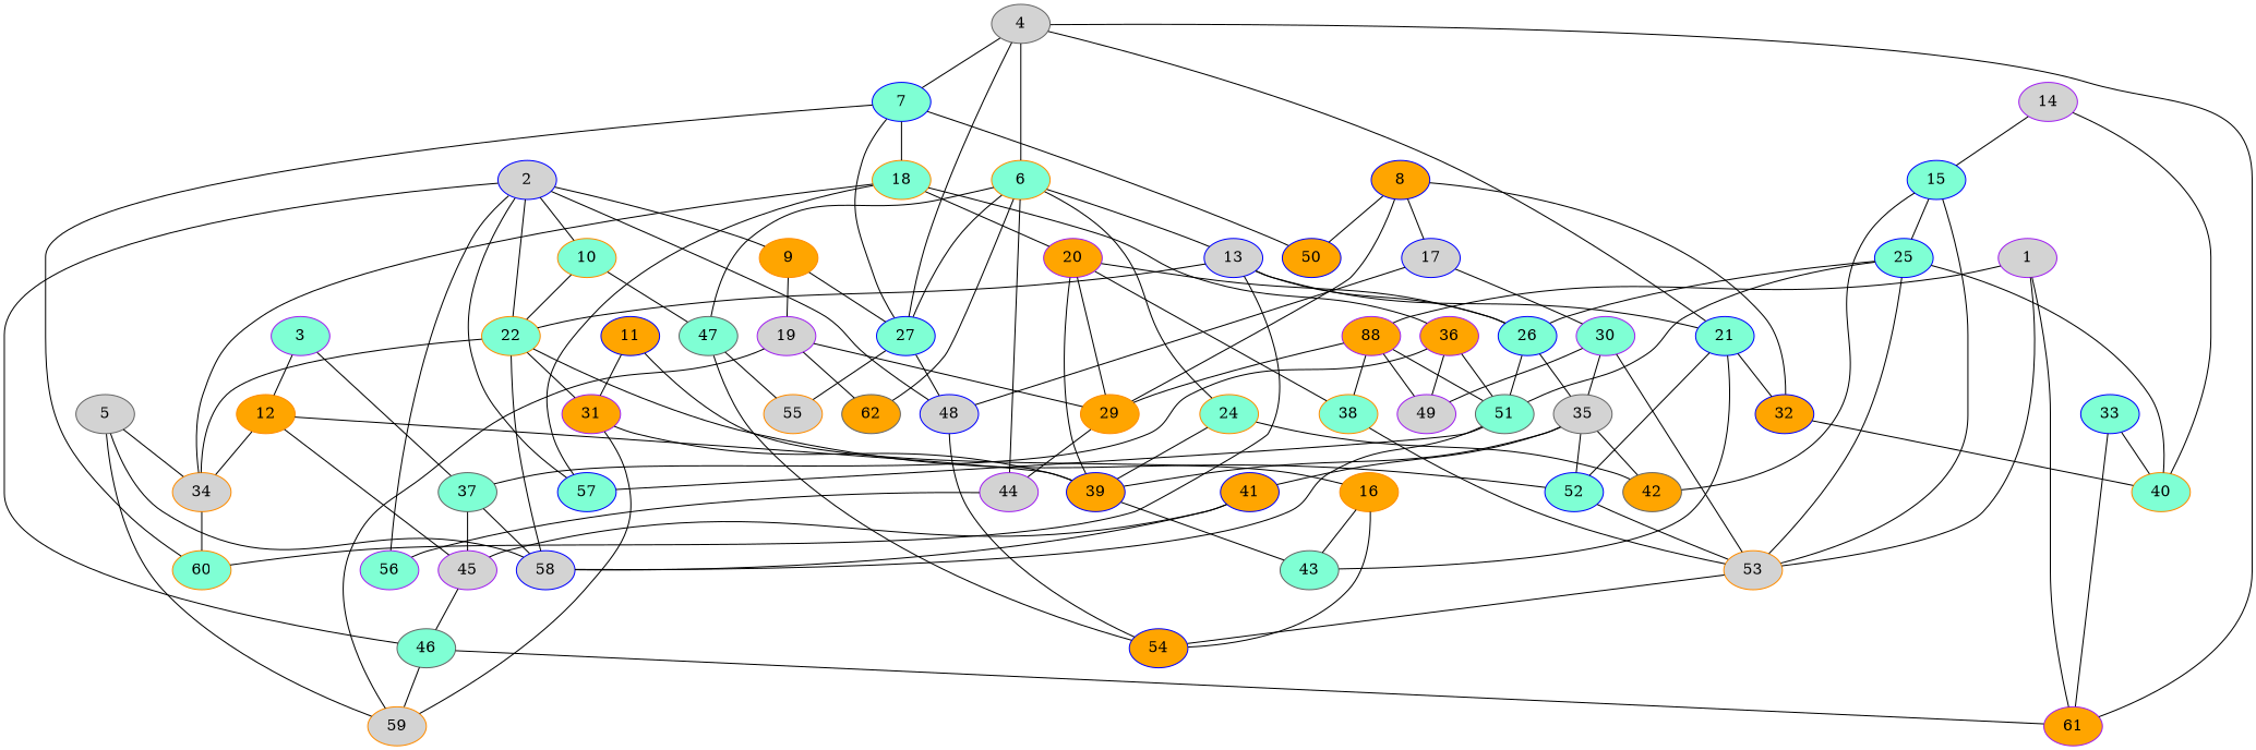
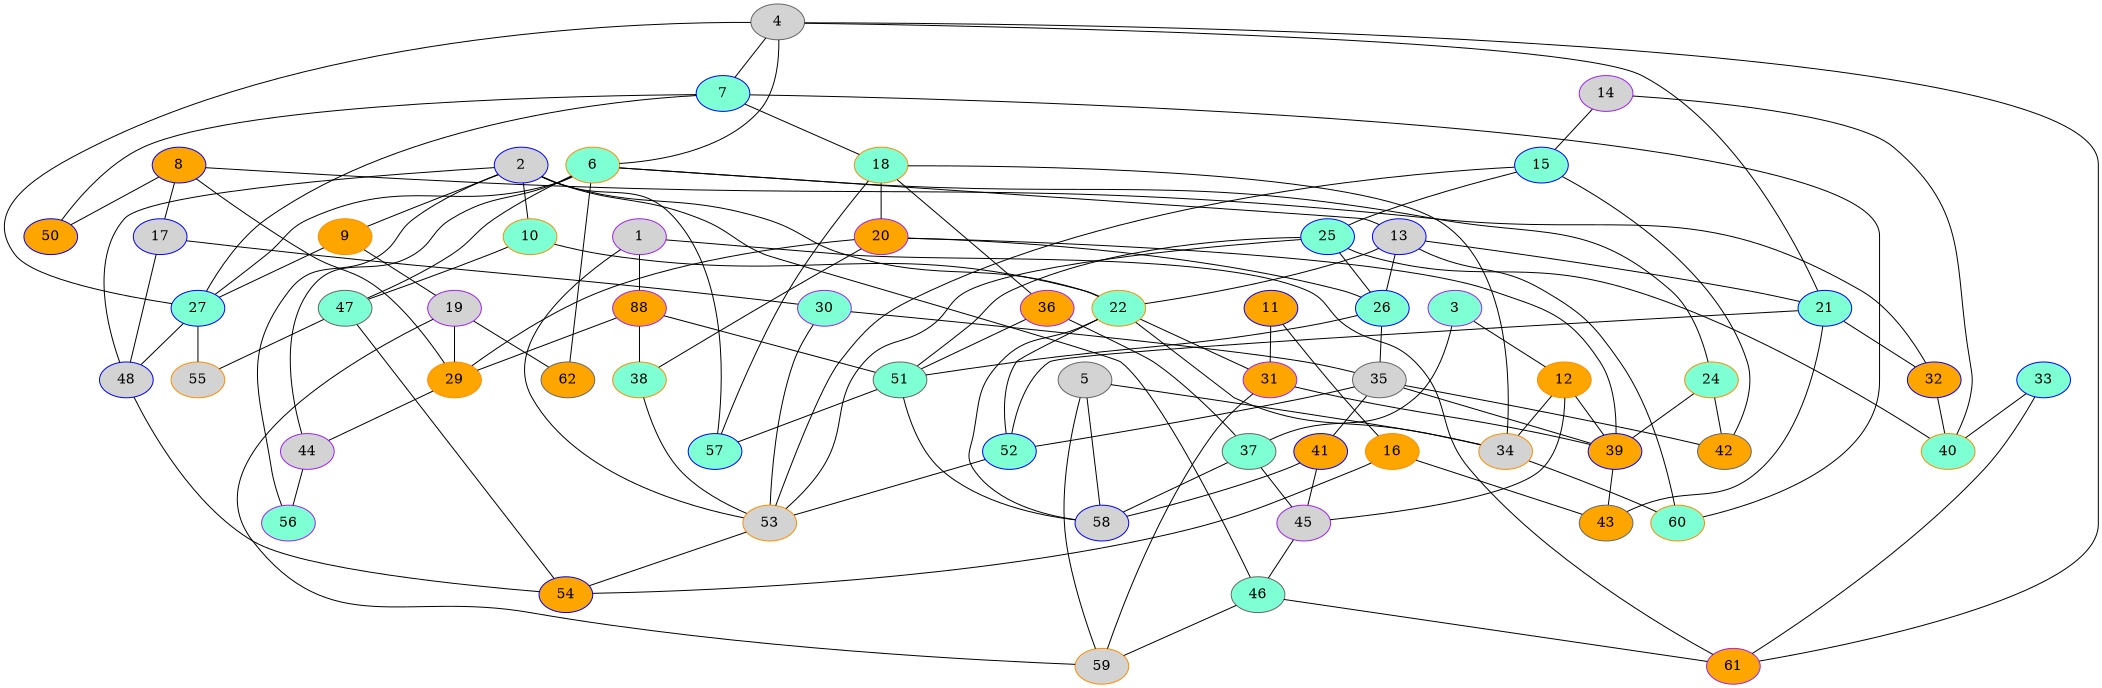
  graph {
    node [color=blue fillcolor=aquamarine style=filled]
    1 [color=purple fillcolor=lightgrey]
    n2 [color=purple fillcolor=orange label=88]
    53 [color=darkorange fillcolor=lightgrey]
    61 [color=purple fillcolor=orange]
    29 [color=darkorange fillcolor=orange]
    38 [color=darkorange]
    51 [color=gray40]
-   49 [color=purple fillcolor=lightgrey]
    54 [fillcolor=orange]
    2 [fillcolor=lightgrey]
    9 [color=darkorange fillcolor=orange]
    10 [color=darkorange]
    22 [color=darkorange]
    46 [color=gray40]
    48 [fillcolor=lightgrey]
    56 [color=purple]
    57
    27
    19 [color=purple fillcolor=lightgrey]
    47 [color=gray40]
    34 [color=darkorange fillcolor=lightgrey]
    58 [fillcolor=lightgrey]
    31 [color=purple fillcolor=orange]
    52
    59 [color=darkorange fillcolor=lightgrey]
    3 [color=purple]
    12 [color=darkorange fillcolor=orange]
    37 [color=gray40]
    39 [fillcolor=orange]
    45 [color=purple fillcolor=lightgrey]
    4 [color=gray40 fillcolor=lightgrey]
    6 [color=darkorange]
    7
    21
    13 [fillcolor=lightgrey]
    24 [color=darkorange]
    44 [color=purple fillcolor=lightgrey]
    62 [color=gray40 fillcolor=orange]
    18 [color=darkorange]
    50 [fillcolor=orange]
    60 [color=darkorange]
    32 [fillcolor=orange]
-   43 [color=gray40]
+   43 [color=gray40 fillcolor=orange]
    55 [color=darkorange fillcolor=lightgrey]
    5 [color=gray40 fillcolor=lightgrey]
    26
    42 [color=gray40 fillcolor=orange]
    20 [color=purple fillcolor=orange]
    36 [color=purple fillcolor=orange]
    8 [fillcolor=orange]
    17 [fillcolor=lightgrey]
    30 [color=purple]
    40 [color=darkorange]
    11 [fillcolor=orange]
    16 [color=darkorange fillcolor=orange]
    35 [color=gray40 fillcolor=lightgrey]
    14 [color=purple fillcolor=lightgrey]
    15
    25
    41 [fillcolor=orange]
    33
    1 -- n2
    1 -- 53
    1 -- 61
    n2 -- 29
    n2 -- 38
    n2 -- 51
-   n2 -- 49
    53 -- 54
    29 -- 44
    38 -- 53
    51 -- 57
    51 -- 58
    2 -- 9
    2 -- 10
    2 -- 22
    2 -- 46
    2 -- 48
    2 -- 56
    2 -- 57
    9 -- 27
    9 -- 19
    10 -- 22
    10 -- 47
    22 -- 34
    22 -- 58
    22 -- 31
    22 -- 52
    46 -- 61
    46 -- 59
    48 -- 54
    27 -- 48
    27 -- 55
    19 -- 29
    19 -- 59
    19 -- 62
    47 -- 54
    47 -- 55
    34 -- 60
    31 -- 59
    31 -- 39
    52 -- 53
    3 -- 12
    3 -- 37
    12 -- 34
    12 -- 39
    12 -- 45
    37 -- 58
    37 -- 45
    39 -- 43
    45 -- 46
    4 -- 61
    4 -- 27
    4 -- 6
    4 -- 7
    4 -- 21
    6 -- 27
    6 -- 47
    6 -- 13
    6 -- 24
    6 -- 44
    6 -- 62
    7 -- 27
    7 -- 18
    7 -- 50
    7 -- 60
    21 -- 52
    21 -- 32
    21 -- 43
    13 -- 22
    13 -- 21
    13 -- 60
    13 -- 26
    24 -- 39
    24 -- 42
    44 -- 56
    18 -- 57
    18 -- 34
    18 -- 20
    18 -- 36
    32 -- 40
    5 -- 34
    5 -- 58
    5 -- 59
    26 -- 51
    26 -- 35
    20 -- 29
    20 -- 38
    20 -- 39
    20 -- 26
    36 -- 51
-   36 -- 49
    36 -- 37
    8 -- 29
    8 -- 50
    8 -- 32
    8 -- 17
    17 -- 48
    17 -- 30
    30 -- 53
-   30 -- 49
    30 -- 35
    11 -- 31
    11 -- 16
    16 -- 54
    16 -- 43
    35 -- 52
    35 -- 39
    35 -- 42
    35 -- 41
    14 -- 40
    14 -- 15
    15 -- 53
    15 -- 42
    15 -- 25
    25 -- 53
    25 -- 51
    25 -- 26
    25 -- 40
    41 -- 58
    41 -- 45
    33 -- 61
    33 -- 40
  }
